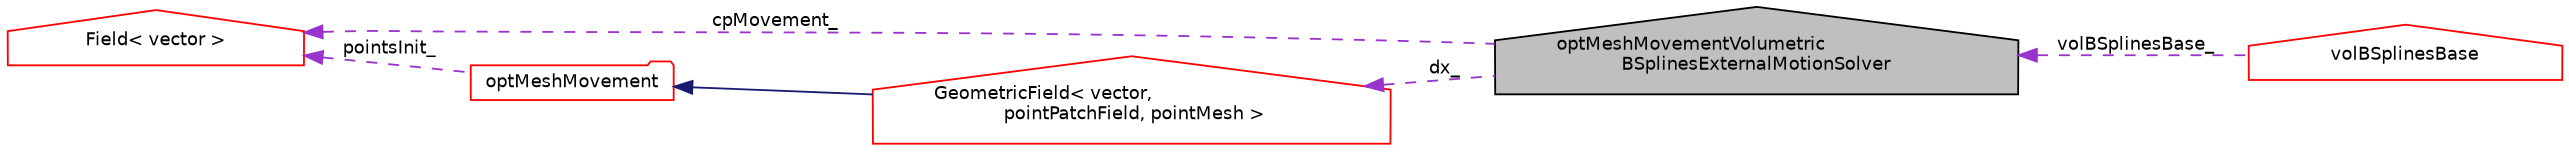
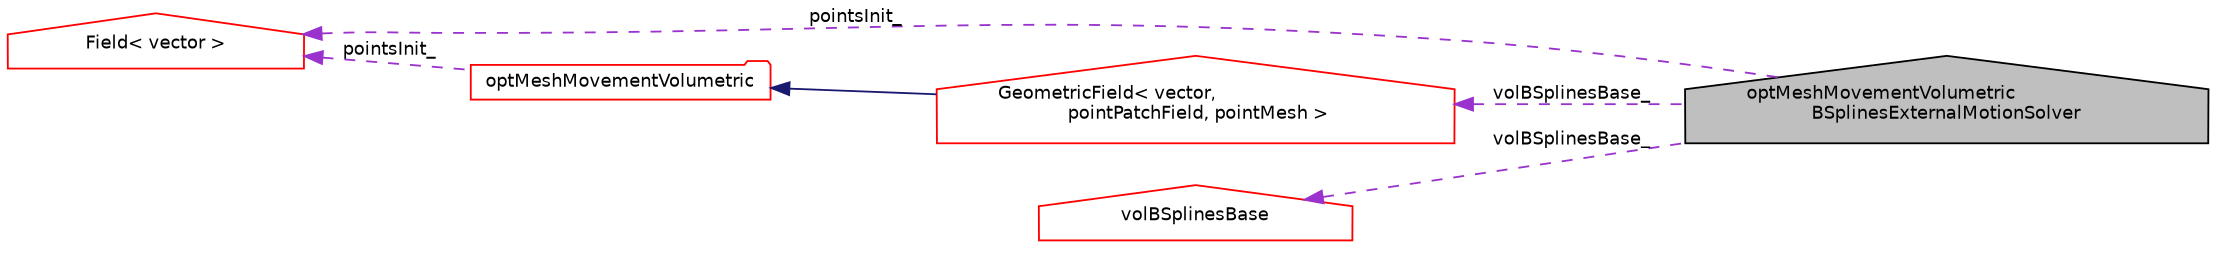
  digraph {
    rankdir=LR
    node [color=red fontname=Helvetica fontsize=10 shape=house]
    edge [color=darkorchid3 dir=back fontname=Helvetica fontsize=10 labelfontname=Helvetica labelfontsize=10 style=dashed]
    n1 [color=black fillcolor=grey75 fontcolor=black height=0.2 label="optMeshMovementVolumetric\lBSplinesExternalMotionSolver" style=filled width=0.4]
-   n2 [height=0.2 label=optMeshMovement shape=folder width=0.4]
+   n2 [height=0.2 label=optMeshMovementVolumetric shape=folder width=0.4]
    n3 [height=0.2 label="GeometricField\< vector,\l pointPatchField, pointMesh \>" width=0.4]
    n4 [height=0.2 label="Field\< vector \>" width=0.4]
    n5 [height=0.2 label=volBSplinesBase width=0.4]
    n2 -> n3 [color=midnightblue style=solid]
-   n3 -> n1 [label=" dx_"]
-   n4 -> n1 [label=" cpMovement_"]
+   n3 -> n1 [label=" volBSplinesBase_"]
+   n4 -> n1 [label=" pointsInit_"]
    n4 -> n2 [label=" pointsInit_"]
-   n1 -> n5 [label=" volBSplinesBase_"]
+   n5 -> n1 [label=" volBSplinesBase_"]
  }
